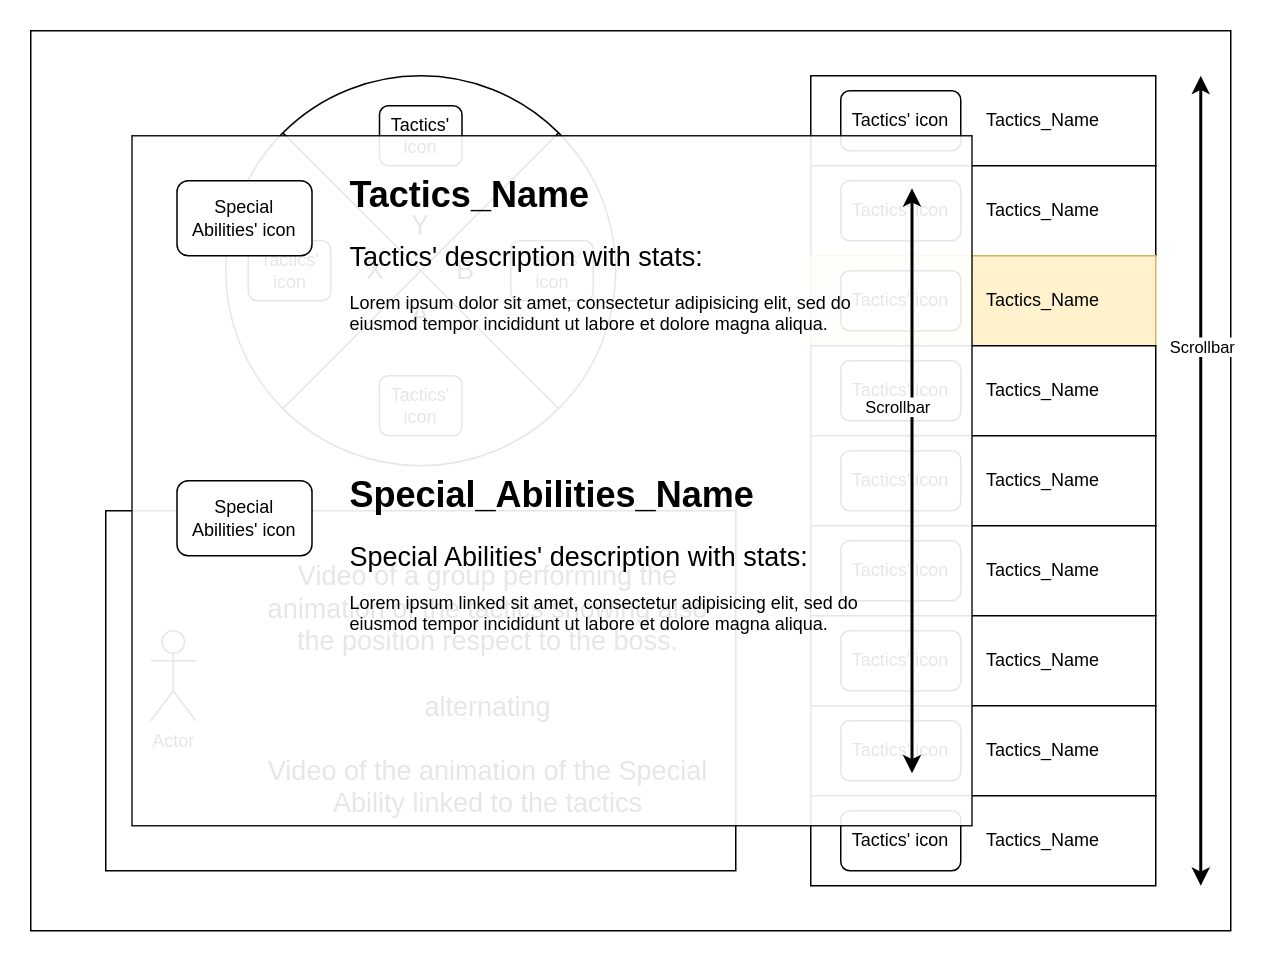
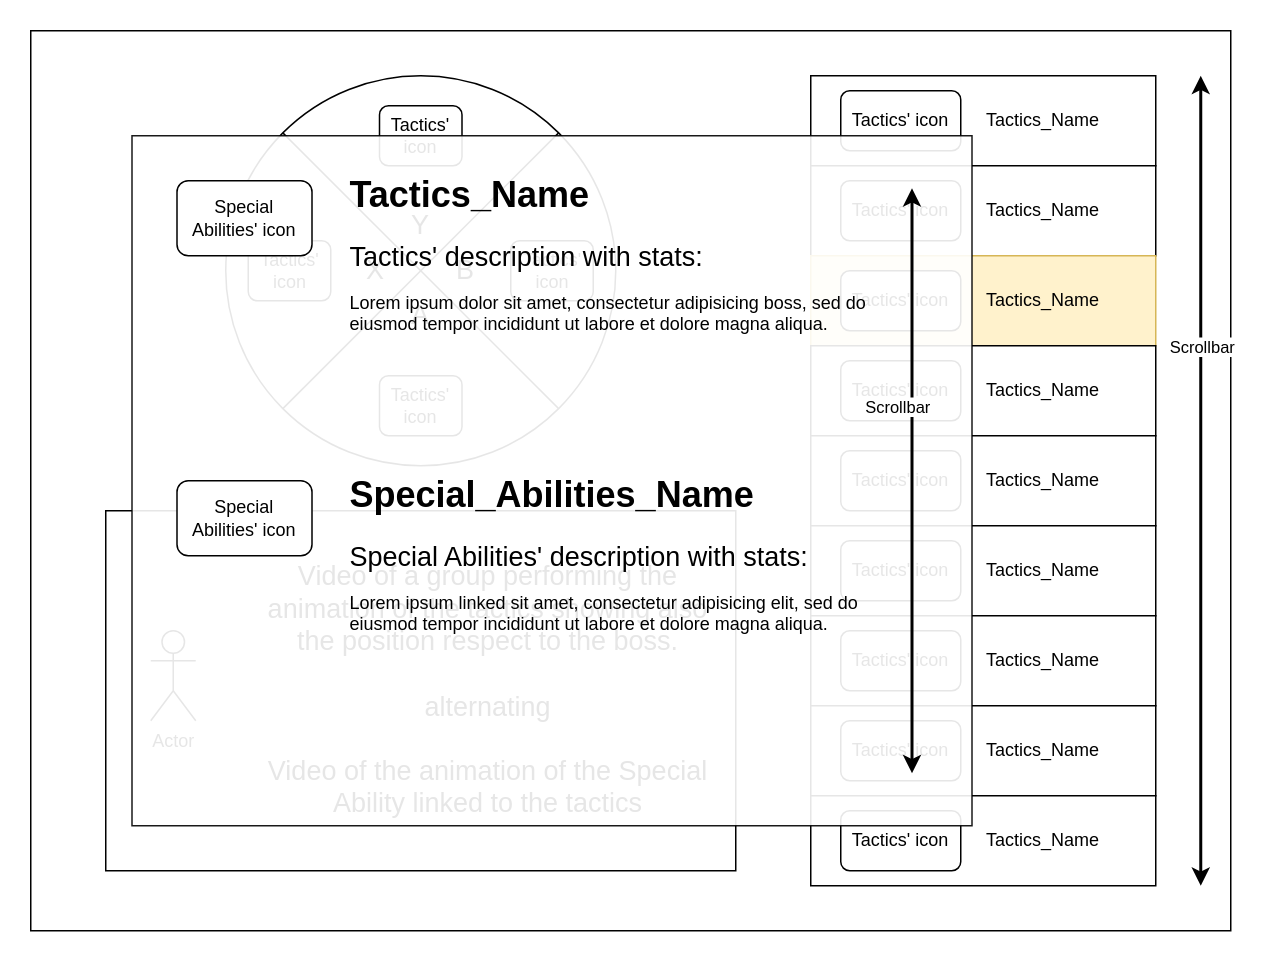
  <mxCell id="0" />
  <mxCell id="1" parent="0" />
  <mxCell id="2" value="" style="rounded=0;whiteSpace=wrap;html=1;movable=0;resizable=0;rotatable=0;deletable=0;editable=0;connectable=0;" parent="1" vertex="1"><mxGeometry x="20" y="20" width="800" height="600" as="geometry" /></mxCell>
  <mxCell id="3" value="" style="rounded=0;whiteSpace=wrap;html=1;" parent="1" vertex="1"><mxGeometry x="540" y="50" width="230" height="60" as="geometry" /></mxCell>
  <mxCell id="4" value="Tactics_Name" style="text;html=1;strokeColor=none;fillColor=none;align=center;verticalAlign=middle;whiteSpace=wrap;rounded=0;" parent="1" vertex="1"><mxGeometry x="640" y="70" width="110" height="20" as="geometry" /></mxCell>
  <mxCell id="5" value="" style="rounded=1;whiteSpace=wrap;html=1;" parent="1" vertex="1"><mxGeometry x="560" y="60" width="80" height="40" as="geometry" /></mxCell>
  <mxCell id="6" value="Tactics' icon" style="text;html=1;strokeColor=none;fillColor=none;align=center;verticalAlign=middle;whiteSpace=wrap;rounded=0;" parent="1" vertex="1"><mxGeometry x="565" y="70" width="70" height="20" as="geometry" /></mxCell>
  <mxCell id="7" value="" style="rounded=0;whiteSpace=wrap;html=1;" parent="1" vertex="1"><mxGeometry x="540" y="110" width="230" height="60" as="geometry" /></mxCell>
  <mxCell id="8" value="Tactics_Name" style="text;html=1;strokeColor=none;fillColor=none;align=center;verticalAlign=middle;whiteSpace=wrap;rounded=0;" parent="1" vertex="1"><mxGeometry x="640" y="130" width="110" height="20" as="geometry" /></mxCell>
  <mxCell id="9" value="" style="rounded=1;whiteSpace=wrap;html=1;" parent="1" vertex="1"><mxGeometry x="560" y="120" width="80" height="40" as="geometry" /></mxCell>
  <mxCell id="10" value="Tactics' icon" style="text;html=1;strokeColor=none;fillColor=none;align=center;verticalAlign=middle;whiteSpace=wrap;rounded=0;" parent="1" vertex="1"><mxGeometry x="565" y="130" width="70" height="20" as="geometry" /></mxCell>
  <mxCell id="11" value="" style="rounded=0;whiteSpace=wrap;html=1;fillColor=#fff2cc;strokeColor=#d6b656;" parent="1" vertex="1"><mxGeometry x="540" y="170" width="230" height="60" as="geometry" /></mxCell>
  <mxCell id="12" value="Tactics_Name" style="text;html=1;strokeColor=none;fillColor=none;align=center;verticalAlign=middle;whiteSpace=wrap;rounded=0;" parent="1" vertex="1"><mxGeometry x="640" y="190" width="110" height="20" as="geometry" /></mxCell>
  <mxCell id="13" value="" style="rounded=1;whiteSpace=wrap;html=1;" parent="1" vertex="1"><mxGeometry x="560" y="180" width="80" height="40" as="geometry" /></mxCell>
  <mxCell id="14" value="Tactics' icon" style="text;html=1;strokeColor=none;fillColor=none;align=center;verticalAlign=middle;whiteSpace=wrap;rounded=0;" parent="1" vertex="1"><mxGeometry x="565" y="190" width="70" height="20" as="geometry" /></mxCell>
  <mxCell id="15" value="" style="rounded=0;whiteSpace=wrap;html=1;" parent="1" vertex="1"><mxGeometry x="540" y="230" width="230" height="60" as="geometry" /></mxCell>
  <mxCell id="16" value="Tactics_Name" style="text;html=1;strokeColor=none;fillColor=none;align=center;verticalAlign=middle;whiteSpace=wrap;rounded=0;" parent="1" vertex="1"><mxGeometry x="640" y="250" width="110" height="20" as="geometry" /></mxCell>
  <mxCell id="17" value="" style="rounded=1;whiteSpace=wrap;html=1;" parent="1" vertex="1"><mxGeometry x="560" y="240" width="80" height="40" as="geometry" /></mxCell>
  <mxCell id="18" value="Tactics' icon" style="text;html=1;strokeColor=none;fillColor=none;align=center;verticalAlign=middle;whiteSpace=wrap;rounded=0;" parent="1" vertex="1"><mxGeometry x="565" y="250" width="70" height="20" as="geometry" /></mxCell>
  <mxCell id="19" value="" style="rounded=0;whiteSpace=wrap;html=1;" parent="1" vertex="1"><mxGeometry x="540" y="290" width="230" height="60" as="geometry" /></mxCell>
  <mxCell id="20" value="Tactics_Name" style="text;html=1;strokeColor=none;fillColor=none;align=center;verticalAlign=middle;whiteSpace=wrap;rounded=0;" parent="1" vertex="1"><mxGeometry x="640" y="310" width="110" height="20" as="geometry" /></mxCell>
  <mxCell id="21" value="" style="rounded=1;whiteSpace=wrap;html=1;" parent="1" vertex="1"><mxGeometry x="560" y="300" width="80" height="40" as="geometry" /></mxCell>
  <mxCell id="22" value="Tactics' icon" style="text;html=1;strokeColor=none;fillColor=none;align=center;verticalAlign=middle;whiteSpace=wrap;rounded=0;" parent="1" vertex="1"><mxGeometry x="565" y="310" width="70" height="20" as="geometry" /></mxCell>
  <mxCell id="23" value="" style="rounded=0;whiteSpace=wrap;html=1;" parent="1" vertex="1"><mxGeometry x="540" y="350" width="230" height="60" as="geometry" /></mxCell>
  <mxCell id="24" value="Tactics_Name" style="text;html=1;strokeColor=none;fillColor=none;align=center;verticalAlign=middle;whiteSpace=wrap;rounded=0;" parent="1" vertex="1"><mxGeometry x="640" y="370" width="110" height="20" as="geometry" /></mxCell>
  <mxCell id="25" value="" style="rounded=1;whiteSpace=wrap;html=1;" parent="1" vertex="1"><mxGeometry x="560" y="360" width="80" height="40" as="geometry" /></mxCell>
  <mxCell id="26" value="Tactics' icon" style="text;html=1;strokeColor=none;fillColor=none;align=center;verticalAlign=middle;whiteSpace=wrap;rounded=0;" parent="1" vertex="1"><mxGeometry x="565" y="370" width="70" height="20" as="geometry" /></mxCell>
  <mxCell id="27" value="" style="rounded=0;whiteSpace=wrap;html=1;" parent="1" vertex="1"><mxGeometry x="540" y="410" width="230" height="60" as="geometry" /></mxCell>
  <mxCell id="28" value="Tactics_Name" style="text;html=1;strokeColor=none;fillColor=none;align=center;verticalAlign=middle;whiteSpace=wrap;rounded=0;" parent="1" vertex="1"><mxGeometry x="640" y="430" width="110" height="20" as="geometry" /></mxCell>
  <mxCell id="29" value="" style="rounded=1;whiteSpace=wrap;html=1;" parent="1" vertex="1"><mxGeometry x="560" y="420" width="80" height="40" as="geometry" /></mxCell>
  <mxCell id="30" value="Tactics' icon" style="text;html=1;strokeColor=none;fillColor=none;align=center;verticalAlign=middle;whiteSpace=wrap;rounded=0;" parent="1" vertex="1"><mxGeometry x="565" y="430" width="70" height="20" as="geometry" /></mxCell>
  <mxCell id="31" value="" style="rounded=0;whiteSpace=wrap;html=1;" parent="1" vertex="1"><mxGeometry x="540" y="470" width="230" height="60" as="geometry" /></mxCell>
  <mxCell id="32" value="Tactics_Name" style="text;html=1;strokeColor=none;fillColor=none;align=center;verticalAlign=middle;whiteSpace=wrap;rounded=0;" parent="1" vertex="1"><mxGeometry x="640" y="490" width="110" height="20" as="geometry" /></mxCell>
  <mxCell id="33" value="" style="rounded=1;whiteSpace=wrap;html=1;" parent="1" vertex="1"><mxGeometry x="560" y="480" width="80" height="40" as="geometry" /></mxCell>
  <mxCell id="34" value="Tactics' icon" style="text;html=1;strokeColor=none;fillColor=none;align=center;verticalAlign=middle;whiteSpace=wrap;rounded=0;" parent="1" vertex="1"><mxGeometry x="565" y="490" width="70" height="20" as="geometry" /></mxCell>
  <mxCell id="35" value="" style="rounded=0;whiteSpace=wrap;html=1;" parent="1" vertex="1"><mxGeometry x="540" y="530" width="230" height="60" as="geometry" /></mxCell>
  <mxCell id="36" value="Tactics_Name" style="text;html=1;strokeColor=none;fillColor=none;align=center;verticalAlign=middle;whiteSpace=wrap;rounded=0;" parent="1" vertex="1"><mxGeometry x="640" y="550" width="110" height="20" as="geometry" /></mxCell>
  <mxCell id="37" value="" style="rounded=1;whiteSpace=wrap;html=1;" parent="1" vertex="1"><mxGeometry x="560" y="540" width="80" height="40" as="geometry" /></mxCell>
  <mxCell id="38" value="Tactics' icon" style="text;html=1;strokeColor=none;fillColor=none;align=center;verticalAlign=middle;whiteSpace=wrap;rounded=0;" parent="1" vertex="1"><mxGeometry x="565" y="550" width="70" height="20" as="geometry" /></mxCell>
  <mxCell id="39" value="" style="endArrow=classic;startArrow=classic;html=1;strokeWidth=2;" parent="1" edge="1"><mxGeometry width="50" height="50" relative="1" as="geometry"><mxPoint x="800" y="590" as="sourcePoint" /><mxPoint x="800" y="50" as="targetPoint" /></mxGeometry></mxCell>
  <mxCell id="40" value="Scrollbar" style="edgeLabel;html=1;align=center;verticalAlign=middle;resizable=0;points=[];" parent="39" vertex="1" connectable="0"><mxGeometry x="0.507" y="-1" relative="1" as="geometry"><mxPoint x="-1" y="47" as="offset" /></mxGeometry></mxCell>
  <mxCell id="41" value="" style="group" parent="1" vertex="1" connectable="0"><mxGeometry x="150" y="50" width="260" height="260" as="geometry" /></mxCell>
  <mxCell id="42" value="" style="rounded=1;whiteSpace=wrap;html=1;" parent="41" vertex="1"><mxGeometry x="130" y="80" width="90" height="50" as="geometry" /></mxCell>
  <mxCell id="43" value="Tactics' icon" style="text;html=1;strokeColor=none;fillColor=none;align=center;verticalAlign=middle;whiteSpace=wrap;rounded=0;" parent="41" vertex="1"><mxGeometry x="140" y="95" width="70" height="20" as="geometry" /></mxCell>
  <mxCell id="44" value="" style="group" parent="41" vertex="1" connectable="0"><mxGeometry width="260" height="260" as="geometry" /></mxCell>
  <mxCell id="45" value="" style="ellipse;whiteSpace=wrap;html=1;aspect=fixed;" parent="44" vertex="1"><mxGeometry width="260.0" height="260.0" as="geometry" /></mxCell>
  <mxCell id="46" value="" style="endArrow=none;html=1;strokeWidth=1;entryX=1;entryY=0;entryDx=0;entryDy=0;exitX=0;exitY=1;exitDx=0;exitDy=0;" parent="44" source="45" target="45" edge="1"><mxGeometry width="50" height="50" relative="1" as="geometry"><mxPoint x="208" y="442.0" as="sourcePoint" /><mxPoint x="416" y="234.0" as="targetPoint" /></mxGeometry></mxCell>
  <mxCell id="47" value="" style="endArrow=none;html=1;strokeWidth=1;entryX=0;entryY=0;entryDx=0;entryDy=0;exitX=1;exitY=1;exitDx=0;exitDy=0;" parent="44" source="45" target="45" edge="1"><mxGeometry width="50" height="50" relative="1" as="geometry"><mxPoint x="51.076" y="234.924" as="sourcePoint" /><mxPoint x="234.924" y="51.076" as="targetPoint" /></mxGeometry></mxCell>
  <mxCell id="48" value="" style="rounded=1;whiteSpace=wrap;html=1;" parent="44" vertex="1"><mxGeometry x="15" y="110" width="55" height="40" as="geometry" /></mxCell>
  <mxCell id="49" value="Tactics' icon" style="text;html=1;strokeColor=none;fillColor=none;align=center;verticalAlign=middle;whiteSpace=wrap;rounded=0;" parent="44" vertex="1"><mxGeometry x="17.5" y="120" width="50" height="20" as="geometry" /></mxCell>
  <mxCell id="50" value="&lt;span style=&quot;font-size: 18px&quot;&gt;Y&lt;/span&gt;" style="text;html=1;strokeColor=none;fillColor=none;align=center;verticalAlign=middle;whiteSpace=wrap;rounded=0;" vertex="1" parent="44"><mxGeometry x="115" y="90" width="30" height="20" as="geometry" /></mxCell>
  <mxCell id="51" value="&lt;span style=&quot;font-size: 18px&quot;&gt;X&lt;/span&gt;" style="text;html=1;strokeColor=none;fillColor=none;align=center;verticalAlign=middle;whiteSpace=wrap;rounded=0;" vertex="1" parent="44"><mxGeometry x="85" y="120" width="30" height="20" as="geometry" /></mxCell>
  <mxCell id="52" value="&lt;span style=&quot;font-size: 18px&quot;&gt;A&lt;/span&gt;" style="text;html=1;strokeColor=none;fillColor=none;align=center;verticalAlign=middle;whiteSpace=wrap;rounded=0;" vertex="1" parent="44"><mxGeometry x="115" y="150" width="30" height="20" as="geometry" /></mxCell>
  <mxCell id="53" value="" style="rounded=1;whiteSpace=wrap;html=1;" vertex="1" parent="44"><mxGeometry x="190" y="110" width="55" height="40" as="geometry" /></mxCell>
  <mxCell id="54" value="Tactics' icon" style="text;html=1;strokeColor=none;fillColor=none;align=center;verticalAlign=middle;whiteSpace=wrap;rounded=0;" vertex="1" parent="44"><mxGeometry x="192.5" y="120" width="50" height="20" as="geometry" /></mxCell>
  <mxCell id="55" value="" style="rounded=1;whiteSpace=wrap;html=1;" vertex="1" parent="44"><mxGeometry x="102.5" y="200" width="55" height="40" as="geometry" /></mxCell>
  <mxCell id="56" value="Tactics' icon" style="text;html=1;strokeColor=none;fillColor=none;align=center;verticalAlign=middle;whiteSpace=wrap;rounded=0;" vertex="1" parent="44"><mxGeometry x="105" y="210" width="50" height="20" as="geometry" /></mxCell>
  <mxCell id="57" value="" style="rounded=1;whiteSpace=wrap;html=1;" vertex="1" parent="44"><mxGeometry x="102.5" y="20" width="55" height="40" as="geometry" /></mxCell>
  <mxCell id="58" value="Tactics' icon" style="text;html=1;strokeColor=none;fillColor=none;align=center;verticalAlign=middle;whiteSpace=wrap;rounded=0;" vertex="1" parent="44"><mxGeometry x="105" y="30" width="50" height="20" as="geometry" /></mxCell>
  <mxCell id="59" value="&lt;span style=&quot;font-size: 18px&quot;&gt;B&lt;/span&gt;" style="text;html=1;strokeColor=none;fillColor=none;align=center;verticalAlign=middle;whiteSpace=wrap;rounded=0;" vertex="1" parent="44"><mxGeometry x="145" y="120" width="30" height="20" as="geometry" /></mxCell>
  <mxCell id="60" value="" style="rounded=0;whiteSpace=wrap;html=1;strokeWidth=1;" parent="1" vertex="1"><mxGeometry x="70" y="340" width="420" height="240" as="geometry" /></mxCell>
  <mxCell id="61" value="Actor" style="shape=umlActor;verticalLabelPosition=bottom;verticalAlign=top;html=1;outlineConnect=0;strokeWidth=1;" parent="1" vertex="1"><mxGeometry x="100" y="420" width="30" height="60" as="geometry" /></mxCell>
  <mxCell id="62" value="&lt;font style=&quot;font-size: 18px&quot;&gt;Video of a group performing the animation of the tactics showing also the position respect to the boss.&lt;br&gt;&lt;br&gt;alternating&lt;br&gt;&lt;br&gt;Video of the animation of the Special Ability linked to the tactics&lt;/font&gt;" style="text;html=1;strokeColor=none;fillColor=none;align=center;verticalAlign=middle;whiteSpace=wrap;rounded=0;" parent="1" vertex="1"><mxGeometry x="170" y="380" width="310" height="160" as="geometry" /></mxCell>
  <mxCell id="63" value="" style="group;" parent="1" vertex="1" connectable="0"><mxGeometry x="87.5" y="90" width="560" height="460" as="geometry" /></mxCell>
  <mxCell id="64" value="" style="group;" parent="63" vertex="1" connectable="0"><mxGeometry width="560" height="460" as="geometry" /></mxCell>
  <mxCell id="65" value="" style="group;" parent="64" vertex="1" connectable="0"><mxGeometry width="560" height="460" as="geometry" /></mxCell>
  <mxCell id="66" value="" style="rounded=0;whiteSpace=wrap;html=1;strokeWidth=1;opacity=90;" parent="65" vertex="1"><mxGeometry width="560" height="460" as="geometry" /></mxCell>
- <mxCell id="67" value="&lt;h1&gt;Tactics_Name&lt;/h1&gt;&lt;p&gt;&lt;font style=&quot;font-size: 18px&quot;&gt;Tactics' description with stats:&lt;/font&gt;&lt;/p&gt;&lt;p&gt;Lorem ipsum dolor sit amet, consectetur adipisicing elit, sed do eiusmod tempor incididunt ut labore et dolore magna aliqua.&lt;/p&gt;" style="text;html=1;strokeColor=none;fillColor=none;spacing=5;spacingTop=-20;whiteSpace=wrap;overflow=hidden;rounded=0;opacity=80;" parent="65" vertex="1"><mxGeometry x="140" y="20" width="390" height="120" as="geometry" /></mxCell>
+ <mxCell id="67" value="&lt;h1&gt;Tactics_Name&lt;/h1&gt;&lt;p&gt;&lt;font style=&quot;font-size: 18px&quot;&gt;Tactics' description with stats:&lt;/font&gt;&lt;/p&gt;&lt;p&gt;Lorem ipsum dolor sit amet, consectetur adipisicing boss, sed do eiusmod tempor incididunt ut labore et dolore magna aliqua.&lt;/p&gt;" style="text;html=1;strokeColor=none;fillColor=none;spacing=5;spacingTop=-20;whiteSpace=wrap;overflow=hidden;rounded=0;opacity=80;" parent="65" vertex="1"><mxGeometry x="140" y="20" width="390" height="120" as="geometry" /></mxCell>
  <mxCell id="68" value="" style="rounded=1;whiteSpace=wrap;html=1;" parent="65" vertex="1"><mxGeometry x="30" y="230" width="90" height="50" as="geometry" /></mxCell>
  <mxCell id="69" value="Special Abilities' icon" style="text;html=1;strokeColor=none;fillColor=none;align=center;verticalAlign=middle;whiteSpace=wrap;rounded=0;" parent="65" vertex="1"><mxGeometry x="37.5" y="245" width="75" height="20" as="geometry" /></mxCell>
  <mxCell id="70" value="&lt;h1&gt;Special_Abilities_Name&lt;/h1&gt;&lt;p&gt;&lt;font style=&quot;font-size: 18px&quot;&gt;Special Abilities' description with stats:&lt;/font&gt;&lt;/p&gt;&lt;p&gt;Lorem ipsum linked sit amet, consectetur adipisicing elit, sed do eiusmod tempor incididunt ut labore et dolore magna aliqua.&lt;/p&gt;" style="text;html=1;strokeColor=none;fillColor=none;spacing=5;spacingTop=-20;whiteSpace=wrap;overflow=hidden;rounded=0;opacity=80;" parent="65" vertex="1"><mxGeometry x="140" y="220" width="390" height="120" as="geometry" /></mxCell>
  <mxCell id="71" value="" style="rounded=1;whiteSpace=wrap;html=1;" parent="65" vertex="1"><mxGeometry x="30" y="30" width="90" height="50" as="geometry" /></mxCell>
  <mxCell id="72" value="Special Abilities' icon" style="text;html=1;strokeColor=none;fillColor=none;align=center;verticalAlign=middle;whiteSpace=wrap;rounded=0;" parent="65" vertex="1"><mxGeometry x="37.5" y="45" width="75" height="20" as="geometry" /></mxCell>
  <mxCell id="73" value="" style="endArrow=classic;startArrow=classic;html=1;strokeWidth=2;" parent="65" edge="1"><mxGeometry width="50" height="50" relative="1" as="geometry"><mxPoint x="520" y="425" as="sourcePoint" /><mxPoint x="520" y="35" as="targetPoint" /></mxGeometry></mxCell>
  <mxCell id="74" value="Scrollbar" style="edgeLabel;html=1;align=center;verticalAlign=middle;resizable=0;points=[];" parent="73" vertex="1" connectable="0"><mxGeometry x="0.507" y="-1" relative="1" as="geometry"><mxPoint x="-11" y="49" as="offset" /></mxGeometry></mxCell>
